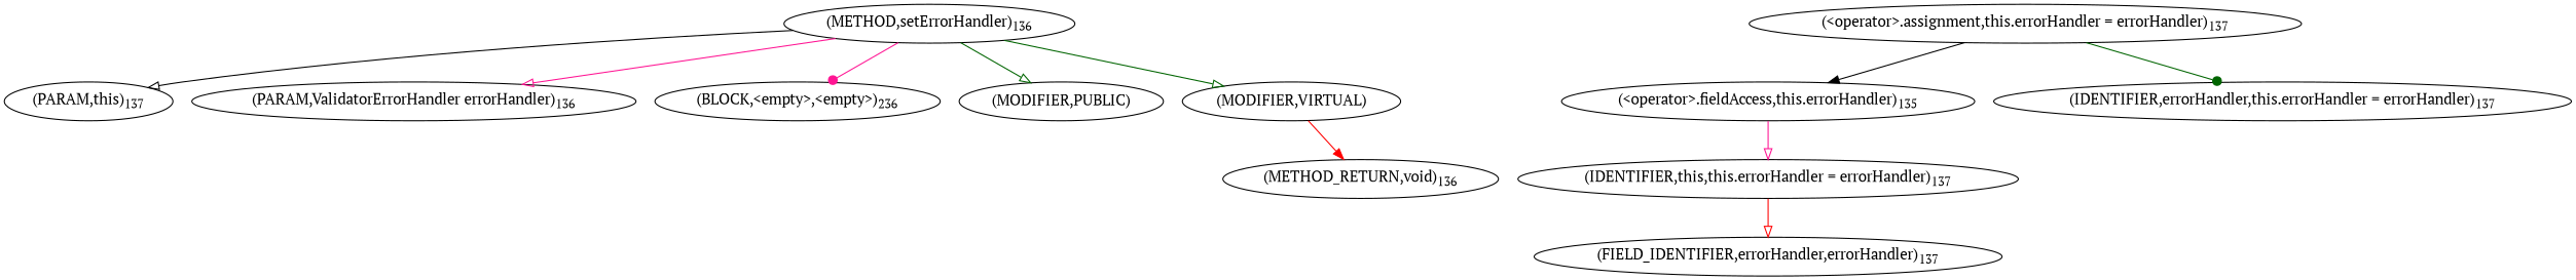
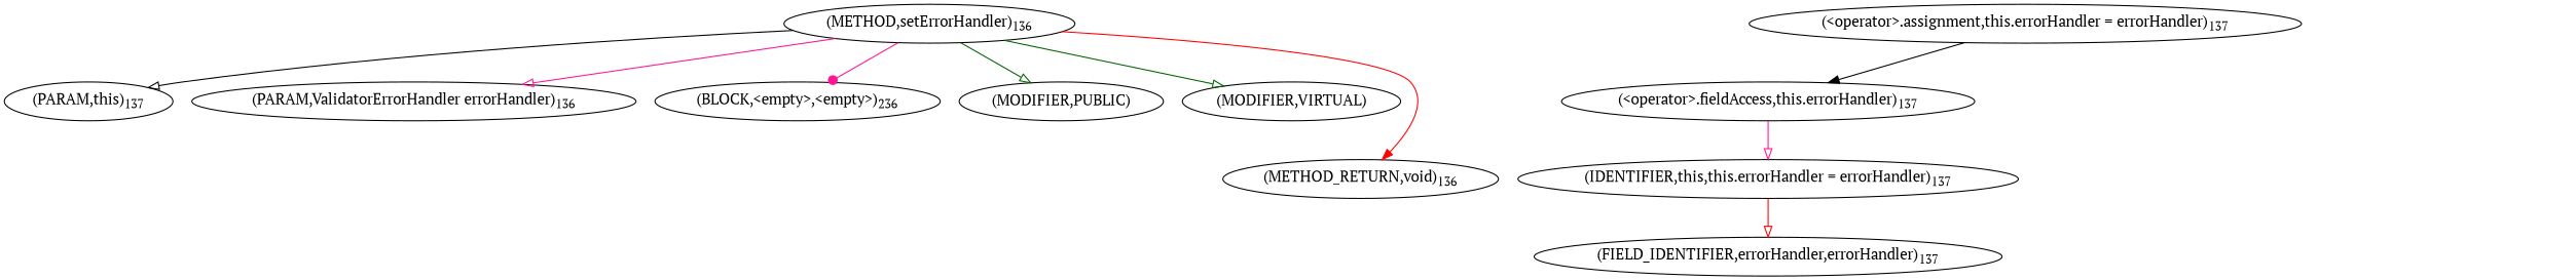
  digraph {
    fontname="PT Serif"
    node [fontname="PT Serif"]
    edge [arrowhead=onormal color=deeppink fontname="PT Serif"]
    n1 [label=<(METHOD,setErrorHandler)<SUB>136</SUB>>]
    n2 [label=<(PARAM,this)<SUB>137</SUB>>]
    n3 [label=<(PARAM,ValidatorErrorHandler errorHandler)<SUB>136</SUB>>]
    n4 [label=<(BLOCK,&lt;empty&gt;,&lt;empty&gt;)<SUB>236</SUB>>]
    n5 [label=<(MODIFIER,PUBLIC)>]
    n6 [label=<(MODIFIER,VIRTUAL)>]
    n7 [label=<(METHOD_RETURN,void)<SUB>136</SUB>>]
    n8 [label=<(&lt;operator&gt;.assignment,this.errorHandler = errorHandler)<SUB>137</SUB>>]
-   n9 [label=<(&lt;operator&gt;.fieldAccess,this.errorHandler)<SUB>135</SUB>>]
-   n10 [label=<(IDENTIFIER,errorHandler,this.errorHandler = errorHandler)<SUB>137</SUB>>]
+   n9 [label=<(&lt;operator&gt;.fieldAccess,this.errorHandler)<SUB>137</SUB>>]
    n11 [label=<(IDENTIFIER,this,this.errorHandler = errorHandler)<SUB>137</SUB>>]
    n12 [label=<(FIELD_IDENTIFIER,errorHandler,errorHandler)<SUB>137</SUB>>]
    n1 -> n2 [color=black]
    n1 -> n3
    n1 -> n4 [arrowhead=dot]
    n1 -> n5 [color=darkgreen]
    n1 -> n6 [color=darkgreen]
-   n6 -> n7 [arrowhead=normal color=red]
+   n1 -> n7 [arrowhead=normal color=red]
    n8 -> n9 [arrowhead=normal color=black]
-   n8 -> n10 [arrowhead=dot color=darkgreen]
    n9 -> n11
    n11 -> n12 [color=red]
  }
